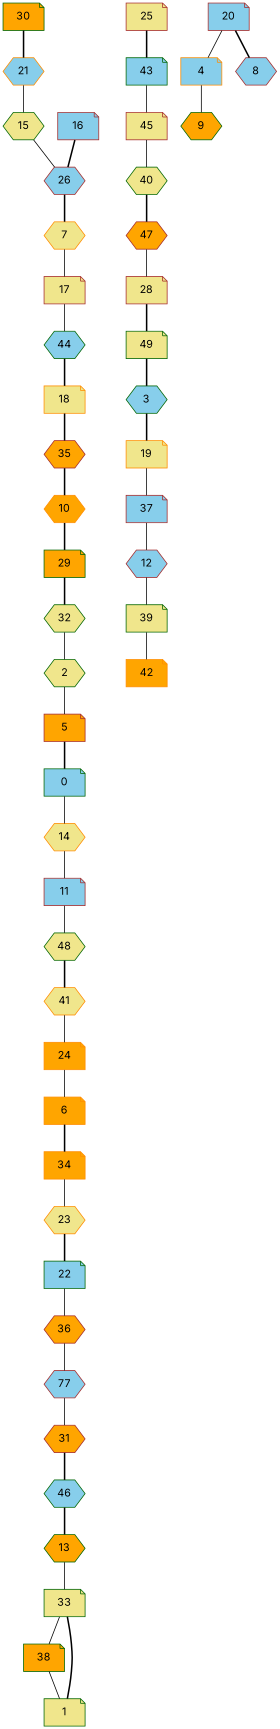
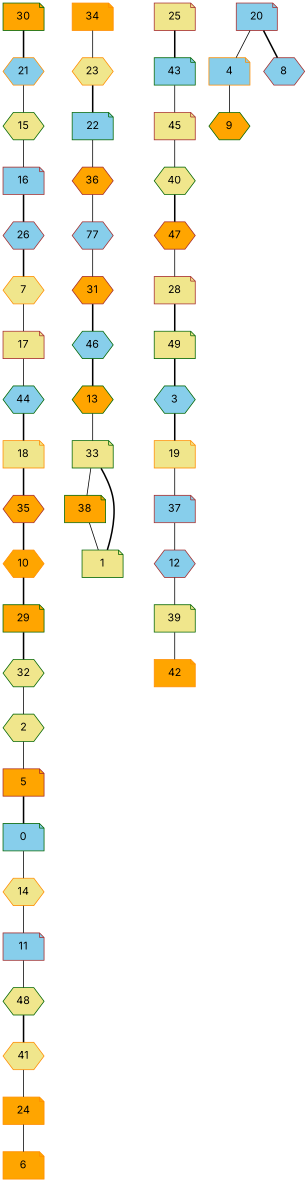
  graph {
    fontname=Inter
    node [color=darkgreen fillcolor=khaki fontname=Inter shape=note style=filled]
    edge [fontname=Inter style=solid]
    30 [fillcolor=orange]
    21 [color=darkorange fillcolor=skyblue shape=hexagon]
    15 [shape=hexagon]
    16 [color=brown fillcolor=skyblue]
    26 [color=brown fillcolor=skyblue shape=hexagon]
    7 [color=darkorange shape=hexagon]
    17 [color=brown]
    44 [fillcolor=skyblue shape=hexagon]
    18 [color=darkorange]
    35 [color=brown fillcolor=orange shape=hexagon]
    10 [color=darkorange fillcolor=orange shape=hexagon]
    29 [fillcolor=orange]
    32 [shape=hexagon]
    2 [shape=hexagon]
    5 [color=brown fillcolor=orange]
    0 [fillcolor=skyblue]
    14 [color=darkorange shape=hexagon]
    11 [color=brown fillcolor=skyblue]
    48 [shape=hexagon]
    41 [color=darkorange shape=hexagon]
    24 [color=darkorange fillcolor=orange]
    6 [color=darkorange fillcolor=orange]
    34 [color=darkorange fillcolor=orange]
    23 [color=darkorange shape=hexagon]
    22 [fillcolor=skyblue]
    36 [color=brown fillcolor=orange shape=hexagon]
    n27 [color=brown fillcolor=skyblue label=77 shape=hexagon]
    31 [color=brown fillcolor=orange shape=hexagon]
    46 [fillcolor=skyblue shape=hexagon]
    13 [fillcolor=orange shape=hexagon]
    33
    38 [fillcolor=orange]
    1
    25 [color=brown]
    43 [fillcolor=skyblue]
    45 [color=brown]
    40 [shape=hexagon]
    47 [color=brown fillcolor=orange shape=hexagon]
    28 [color=brown]
    49
    3 [fillcolor=skyblue shape=hexagon]
    19 [color=darkorange]
    37 [color=brown fillcolor=skyblue]
    12 [color=brown fillcolor=skyblue shape=hexagon]
    39
    42 [color=darkorange fillcolor=orange]
    20 [color=brown fillcolor=skyblue]
    4 [color=darkorange fillcolor=skyblue]
    8 [color=brown fillcolor=skyblue shape=hexagon]
    9 [fillcolor=orange shape=hexagon]
    30 -- 21 [style=bold]
    21 -- 15
-   15 -- 26
+   15 -- 16
    16 -- 26 [style=bold]
    26 -- 7 [style=bold]
    7 -- 17
    17 -- 44
    44 -- 18 [style=bold]
    18 -- 35 [style=bold]
    35 -- 10 [style=bold]
    10 -- 29 [style=bold]
    29 -- 32 [style=bold]
    32 -- 2
    2 -- 5
    5 -- 0 [style=bold]
    0 -- 14
    14 -- 11
    11 -- 48
    48 -- 41 [style=bold]
    41 -- 24
    24 -- 6
-   6 -- 34 [style=bold]
    34 -- 23
    23 -- 22 [style=bold]
    22 -- 36
    36 -- n27
    n27 -- 31
    31 -- 46 [style=bold]
    46 -- 13 [style=bold]
    13 -- 33
    33 -- 38
    38 -- 1
    1 -- 33 [style=bold]
    25 -- 43 [style=bold]
    43 -- 45
    45 -- 40
    40 -- 47 [style=bold]
    47 -- 28
    28 -- 49 [style=bold]
    49 -- 3 [style=bold]
    3 -- 19 [style=bold]
    19 -- 37
    37 -- 12
    12 -- 39
    39 -- 42
    20 -- 4
    20 -- 8 [style=bold]
    4 -- 9
  }
